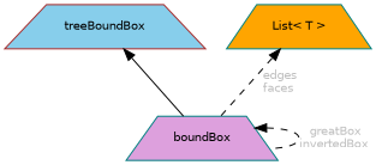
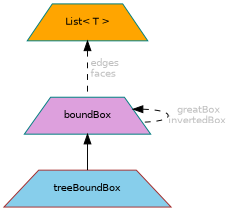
  digraph {
    node [color=teal fontname=Helvetica fontsize=10 shape=trapezium style=filled]
    edge [color=black dir=back fontname=Helvetica fontsize=10 labelfontname=Helvetica labelfontsize=10 style=dashed fontcolor=grey]
    n1 [color=brown fillcolor=skyblue fontcolor=black height=0.2 label=treeBoundBox width=0.4]
    n2 [fillcolor=plum height=0.2 label=boundBox width=0.4]
    n3 [fillcolor=orange height=0.2 label="List\< T \>" width=0.4]
-   n1 -> n2 [style=solid fontcolor=""]
+   n2 -> n1 [style=solid fontcolor=""]
    n2 -> n2 [label=" greatBox\ninvertedBox"]
    n3 -> n2 [label=" edges\nfaces"]
  }
